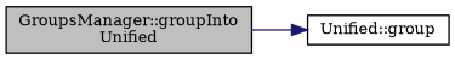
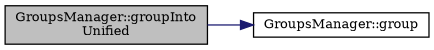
  digraph {
    rankdir=LR
    fontname="DejaVu Serif"
    node [color=black fontname="DejaVu Serif" fontsize=10 shape=record style=filled]
    n1 [fillcolor=grey75 fontcolor=black height=0.2 label="GroupsManager::groupInto\lUnified" width=0.4]
-   n2 [fillcolor=white height=0.2 label="Unified::group" width=0.4]
+   n2 [fillcolor=white height=0.2 label="GroupsManager::group" width=0.4]
    n1 -> n2 [color=midnightblue fontname="DejaVu Serif" fontsize=10 labelfontname=Helvetica labelfontsize=10 style=solid]
  }
